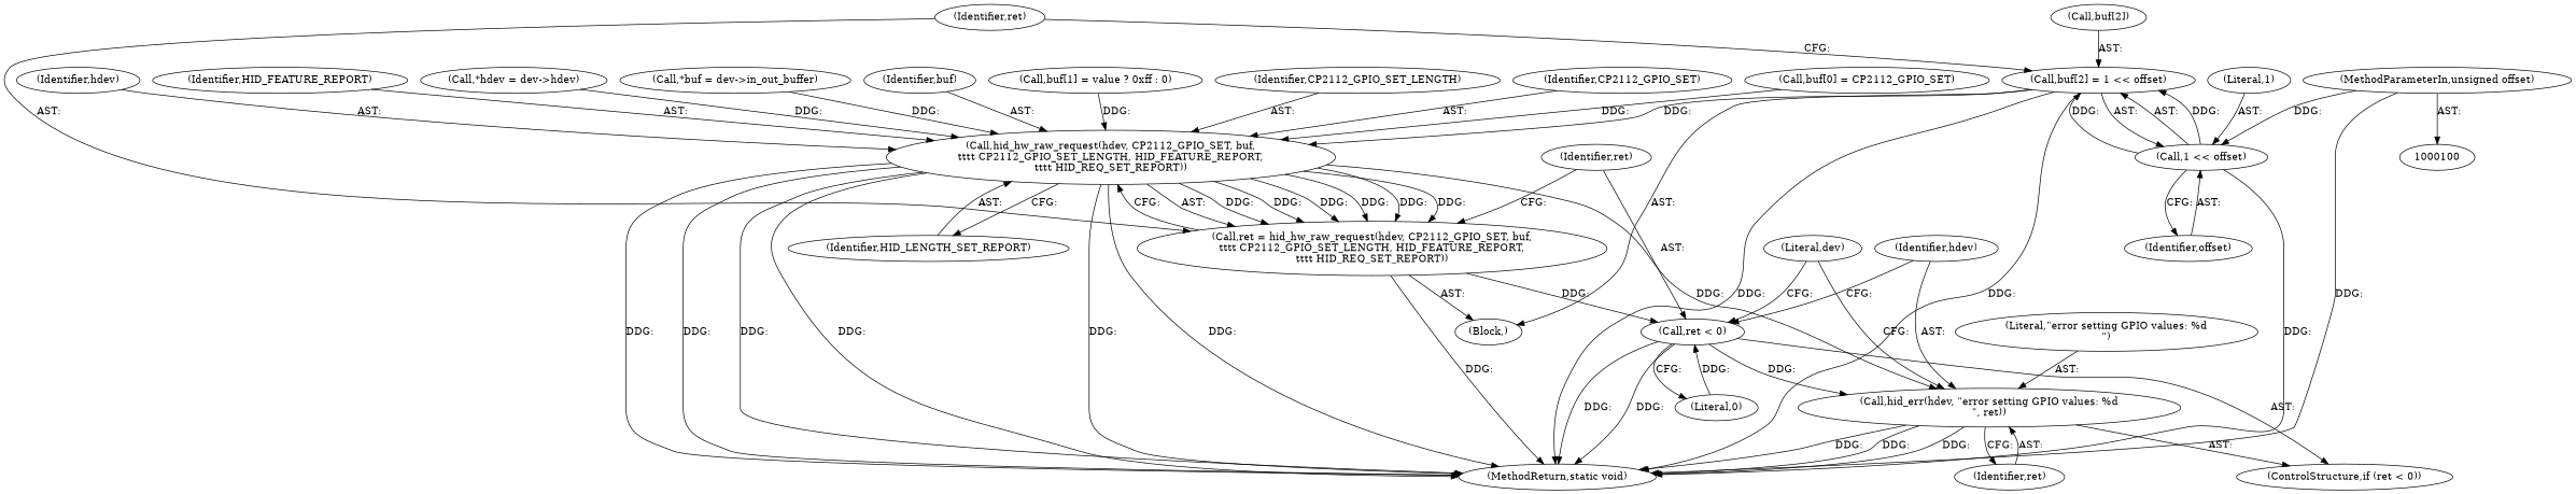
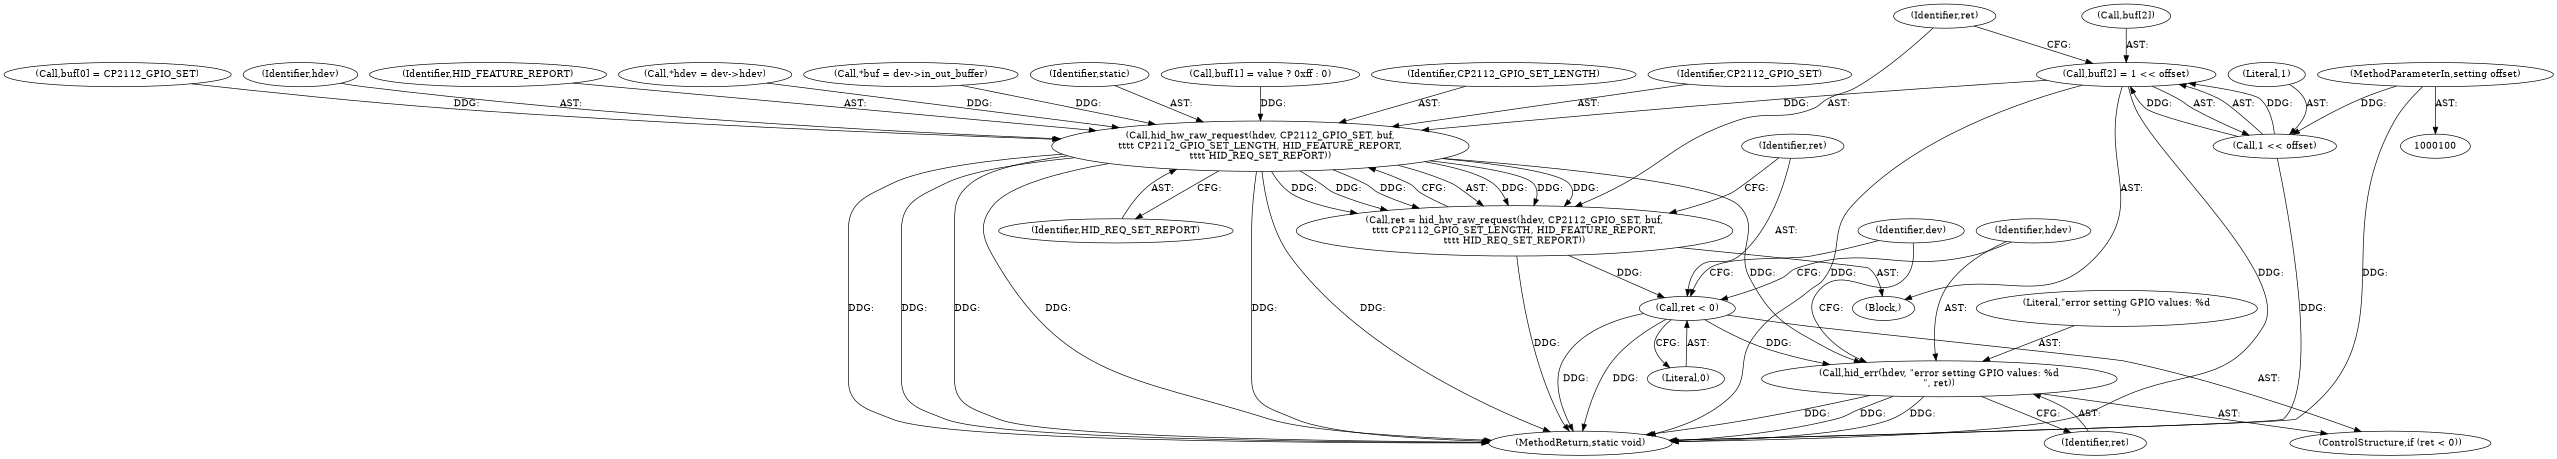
  digraph {
    n1 [label="(Call,buf[2] = 1 << offset)"]
    n2 [label="(Call,1 << offset)"]
    n3 [label="(Call,hid_hw_raw_request(hdev, CP2112_GPIO_SET, buf,\n\t\t\t\t CP2112_GPIO_SET_LENGTH, HID_FEATURE_REPORT,\n\t\t\t\t HID_REQ_SET_REPORT))"]
    n4 [label="(Block,)"]
    n5 [label="(MethodReturn,static void)"]
-   n6 [label="(Identifier,offset)"]
    n7 [label="(Call,ret = hid_hw_raw_request(hdev, CP2112_GPIO_SET, buf,\n\t\t\t\t CP2112_GPIO_SET_LENGTH, HID_FEATURE_REPORT,\n\t\t\t\t HID_REQ_SET_REPORT))"]
    n8 [label="(Call,hid_err(hdev, \"error setting GPIO values: %d\n\", ret))"]
-   n9 [label="(Identifier,HID_LENGTH_SET_REPORT)"]
-   n10 [label="(MethodParameterIn,unsigned offset)"]
+   n9 [label="(Identifier,HID_REQ_SET_REPORT)"]
+   n10 [label="(MethodParameterIn,setting offset)"]
    1000100
    n12 [label="(Call,ret < 0)"]
    n13 [label="(ControlStructure,if (ret < 0))"]
    n14 [label="(Identifier,ret)"]
    n15 [label="(Literal,0)"]
    n16 [label="(Call,buf[0] = CP2112_GPIO_SET)"]
    n17 [label="(Identifier,hdev)"]
    n18 [label="(Identifier,HID_FEATURE_REPORT)"]
    n19 [label="(Call,*hdev = dev->hdev)"]
    n20 [label="(Call,*buf = dev->in_out_buffer)"]
    n21 [label="(Call,buf[2])"]
    n22 [label="(Literal,1)"]
-   n23 [label="(Identifier,buf)"]
+   n23 [label="(Identifier,static)"]
    n24 [label="(Call,buf[1] = value ? 0xff : 0)"]
    n25 [label="(Identifier,ret)"]
    n26 [label="(Identifier,hdev)"]
-   n27 [label="(Literal,dev)"]
+   n27 [label="(Identifier,dev)"]
    n28 [label="(Literal,\"error setting GPIO values: %d\n\")"]
    n29 [label="(Identifier,ret)"]
    n30 [label="(Identifier,CP2112_GPIO_SET_LENGTH)"]
    n31 [label="(Identifier,CP2112_GPIO_SET)"]
    n1 -> n2 [label="AST: "]
    n1 -> n3 [label="DDG: "]
    n1 -> n4 [label="AST: "]
    n1 -> n5 [label="DDG: "]
    n1 -> n5 [label="DDG: "]
    n2 -> n1 [label="AST: "]
    n2 -> n1 [label="DDG: "]
    n2 -> n1 [label="DDG: "]
    n2 -> n5 [label="DDG: "]
-   n2 -> n6 [label="CFG: "]
    n3 -> n5 [label="DDG: "]
    n3 -> n5 [label="DDG: "]
    n3 -> n5 [label="DDG: "]
    n3 -> n5 [label="DDG: "]
    n3 -> n5 [label="DDG: "]
    n3 -> n5 [label="DDG: "]
    n3 -> n7 [label="AST: "]
    n3 -> n7 [label="DDG: "]
    n3 -> n7 [label="DDG: "]
    n3 -> n7 [label="DDG: "]
    n3 -> n7 [label="DDG: "]
    n3 -> n7 [label="DDG: "]
    n3 -> n7 [label="DDG: "]
    n3 -> n8 [label="DDG: "]
    n3 -> n9 [label="CFG: "]
-   n6 -> n2 [label="AST: "]
    n7 -> n3 [label="CFG: "]
    n7 -> n4 [label="AST: "]
    n7 -> n5 [label="DDG: "]
    n7 -> n12 [label="DDG: "]
    n8 -> n5 [label="DDG: "]
    n8 -> n5 [label="DDG: "]
    n8 -> n5 [label="DDG: "]
    n8 -> n13 [label="AST: "]
    n8 -> n14 [label="CFG: "]
    n9 -> n3 [label="AST: "]
    n10 -> n2 [label="DDG: "]
    n10 -> n5 [label="DDG: "]
    n10 -> 1000100 [label="AST: "]
    n12 -> n5 [label="DDG: "]
    n12 -> n5 [label="DDG: "]
    n12 -> n8 [label="DDG: "]
    n12 -> n13 [label="AST: "]
    n12 -> n15 [label="CFG: "]
    n14 -> n8 [label="AST: "]
-   n15 -> n12 [label="DDG: "]
+   n15 -> n12 [label="AST: "]
    n16 -> n3 [label="DDG: "]
    n17 -> n3 [label="AST: "]
    n18 -> n3 [label="AST: "]
    n19 -> n3 [label="DDG: "]
    n20 -> n3 [label="DDG: "]
    n21 -> n1 [label="AST: "]
    n22 -> n2 [label="AST: "]
    n23 -> n3 [label="AST: "]
    n24 -> n3 [label="DDG: "]
    n25 -> n7 [label="CFG: "]
    n25 -> n12 [label="AST: "]
    n26 -> n8 [label="AST: "]
    n26 -> n12 [label="CFG: "]
    n27 -> n8 [label="CFG: "]
    n27 -> n12 [label="CFG: "]
    n28 -> n8 [label="AST: "]
    n29 -> n1 [label="CFG: "]
    n29 -> n7 [label="AST: "]
    n30 -> n3 [label="AST: "]
    n31 -> n3 [label="AST: "]
  }
